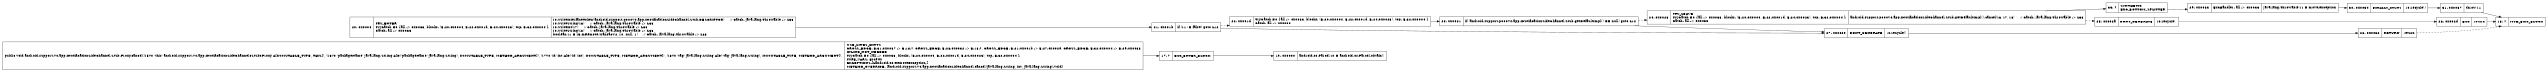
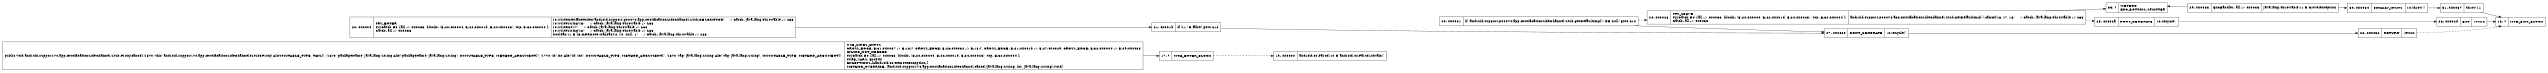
  digraph {
    rankdir=LR
    node [shape=record]
-   n1 [label="{17\:\ ?|EXC_ENTER_BLOCK\l}"]
+   n1 [label="{17\:\ ?|MTH_ENTER_BLOCK\l}"]
    n2 [label="{19\:\ 0x0000|android.os.Parcel r0 = android.os.Parcel.obtain()\l}"]
    n3 [label="{20\:\ 0x0004|TRY_ENTER\lTryCatch #0 \{all \-\> 0x0033, blocks: (B:20:0x0004, B:22:0x001d, B:24:0x0023), top: B:32:0x0004 \}\lCatch: all \-\> 0x0033\l|r0.writeInterfaceToken(android.support.p000v4.app.INotificationSideChannel.Stub.DESCRIPTOR)     \/\/ Catch: java.lang.Throwable \-\> L33\lr0.writeString(r6)     \/\/ Catch: java.lang.Throwable \-\> L33\lr0.writeInt(r7)     \/\/ Catch: java.lang.Throwable \-\> L33\lr0.writeString(r8)     \/\/ Catch: java.lang.Throwable \-\> L33\lboolean r1 = r5.mRemote.transact(2, r0, null, 1)     \/\/ Catch: java.lang.Throwable \-\> L33\l}"]
    n4 [label="{21\:\ 0x001b|if (r1 != false) goto L12\l}"]
    n5 [label="{29\:\ 0x0033|ExcHandler: all \-\> 0x0033\l|java.lang.Throwable r1 = move\-exception\l}"]
-   n6 [label="{30\:\ 0x0034|FINALLY_INSNS\l|r0.recycle()\l}"]
-   n7 [label="{22\:\ 0x001d|TryCatch #0 \{all \-\> 0x0033, blocks: (B:20:0x0004, B:22:0x001d, B:24:0x0023), top: B:32:0x0004 \}\lCatch: all \-\> 0x0033\l}"]
+   n6 [label="{30\:\ 0x0034|FINALLY_INSNS\l|r0.throw()\l}"]
    n8 [label="{27\:\ 0x002e|DONT_GENERATE\l|r0.recycle()\l}"]
    n9 [label="{23\:\ 0x0021|if (android.support.p000v4.app.INotificationSideChannel.Stub.getDefaultImpl() == null) goto L12\l}"]
    n10 [label="{28\:\ 0x0032|RETURN\l|return\l}"]
    n11 [label="{24\:\ 0x0023|TRY_LEAVE\lTryCatch #0 \{all \-\> 0x0033, blocks: (B:20:0x0004, B:22:0x001d, B:24:0x0023), top: B:32:0x0004 \}\lCatch: all \-\> 0x0033\l|android.support.p000v4.app.INotificationSideChannel.Stub.getDefaultImpl().cancel(r6, r7, r8)     \/\/ Catch: java.lang.Throwable \-\> L33\l}"]
    n12 [label="{25\:\ 0x002a|DONT_GENERATE\l|r0.recycle()\l}"]
-   n13 [label="{33\:\ ?|SYNTHETIC\lEXC_BOTTOM_SPLITTER\l}"]
+   n13 [label="{33\:\ ?|METHOD\lEXC_BOTTOM_SPLITTER\l}"]
    n14 [label="{26\:\ 0x002d|EXC\l|return\l}"]
    n15 [label="{18\:\ ?|MTH_EXIT_BLOCK\l}"]
    n16 [label="{31\:\ 0x0037|throw r1\l}"]
    n17 [label="{public void android.support.v4.app.INotificationSideChannel.Stub.Proxy.cancel((r5v0 'this' android.support.v4.app.INotificationSideChannel$Stub$Proxy A[IMMUTABLE_TYPE, THIS]), (r6v0 'packageName' java.lang.String A[D('packageName' java.lang.String), IMMUTABLE_TYPE, METHOD_ARGUMENT]), (r7v0 'id' int A[D('id' int), IMMUTABLE_TYPE, METHOD_ARGUMENT]), (r8v0 'tag' java.lang.String A[D('tag' java.lang.String), IMMUTABLE_TYPE, METHOD_ARGUMENT]))  | USE_LINES_HINTS\lCROSS_EDGE: B:31:0x0037 \-\> B:18:?, CROSS_EDGE: B:28:0x0032 \-\> B:18:?, CROSS_EDGE: B:21:0x001b \-\> B:27:0x002e, CROSS_EDGE: B:32:0x0004 \-\> B:29:0x0033\lINLINE_NOT_NEEDED\lTryCatch #0 \{all \-\> 0x0033, blocks: (B:20:0x0004, B:22:0x001d, B:24:0x0023), top: B:32:0x0004 \}\lTYPE_VARS: EMPTY\lEXCEPTIONS:[Landroid\/os\/RemoteException;]\lMETHOD_OVERRIDE: [android.support.v4.app.INotificationSideChannel.cancel(java.lang.String, int, java.lang.String):void]\l}"]
-   n1 -> n2
+   n1 -> n2 [style=dashed]
    n3 -> n4
-   n4 -> n7 [style=dashed]
    n4 -> n8
    n5 -> n6
    n6 -> n16
-   n7 -> n9
    n8 -> n10
    n9 -> n8
    n9 -> n11 [style=dashed]
    n10 -> n15 [style=dashed]
    n11 -> n12 [style=dashed]
    n11 -> n13
    n12 -> n14
-   n13 -> n5
+   n5 -> n13
    n14 -> n15
    n16 -> n15
    n17 -> n1
  }
